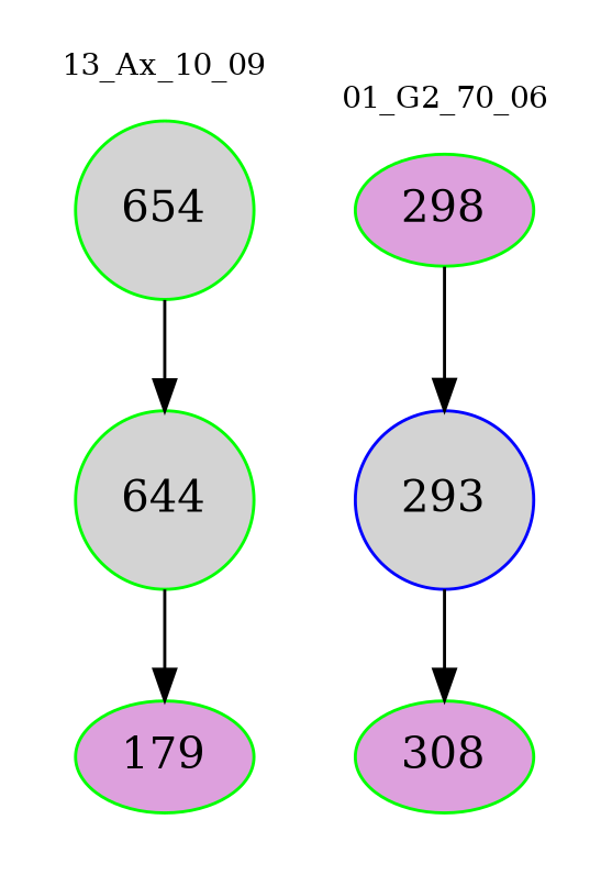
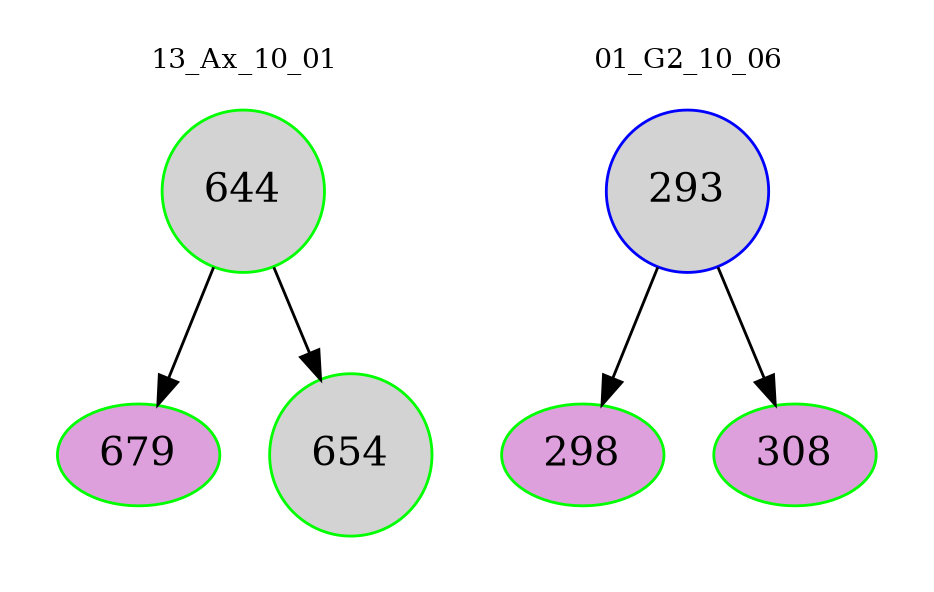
  digraph {
    node [color=green fillcolor=plum shape=ellipse style=filled]
    edge [arrowhead=normal color=black]
-   n1 [label=179]
+   n1 [label=679]
    n2 [fillcolor=lightgrey label=644 shape=circle]
    n3 [fillcolor=lightgrey label=654 shape=circle]
    n4 [label=298]
    n5 [color=blue fillcolor=lightgrey label=293 shape=circle]
    n6 [label=308]
    subgraph cluster_1 {
      color=white
      fontsize=10
-     label="13_Ax_10_09"
+     label="13_Ax_10_01"
      n1
      n2
      n3
    }
    subgraph cluster_2 {
      color=white
      fontsize=10
-     label="01_G2_70_06"
+     label="01_G2_10_06"
      n4
      n5
      n6
    }
    n2 -> n1
-   n3 -> n2
-   n4 -> n5
+   n2 -> n3
+   n5 -> n4
    n5 -> n6
  }
